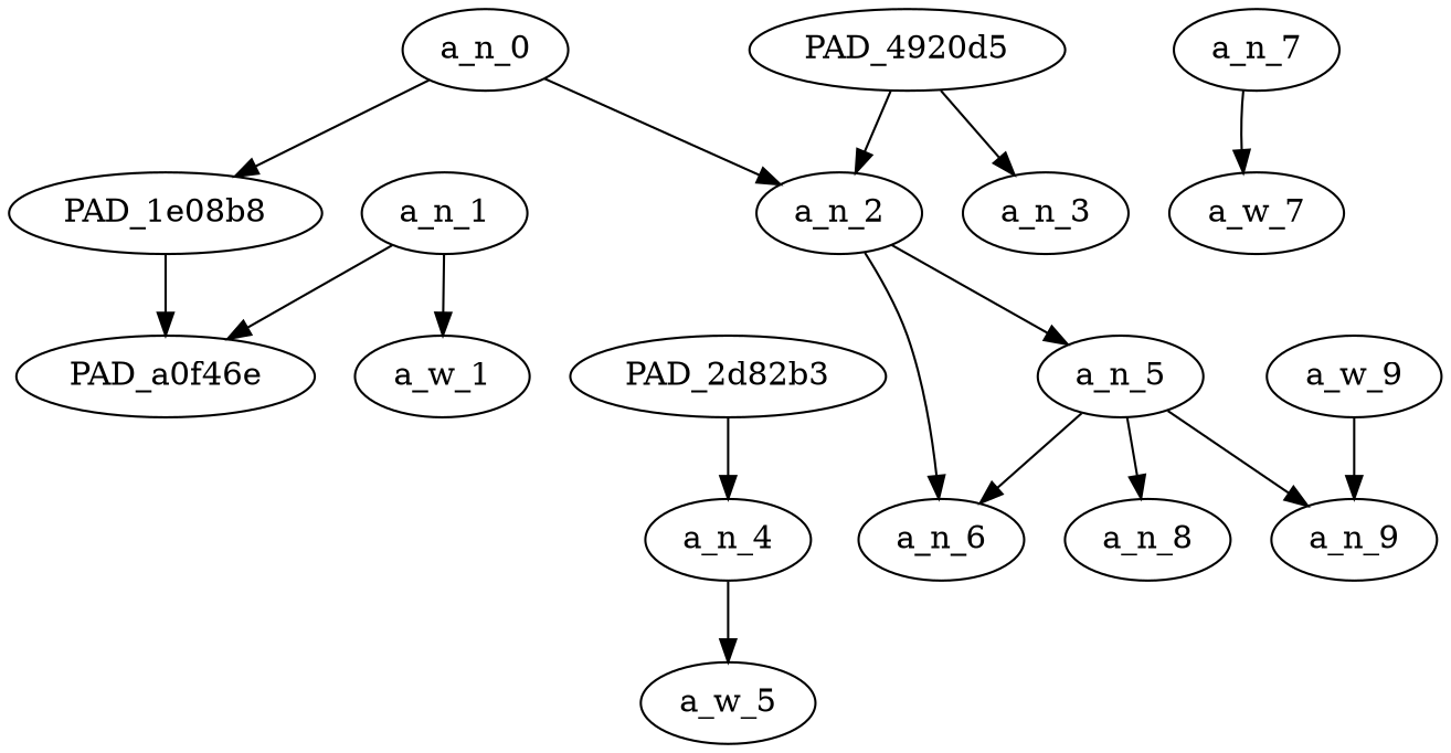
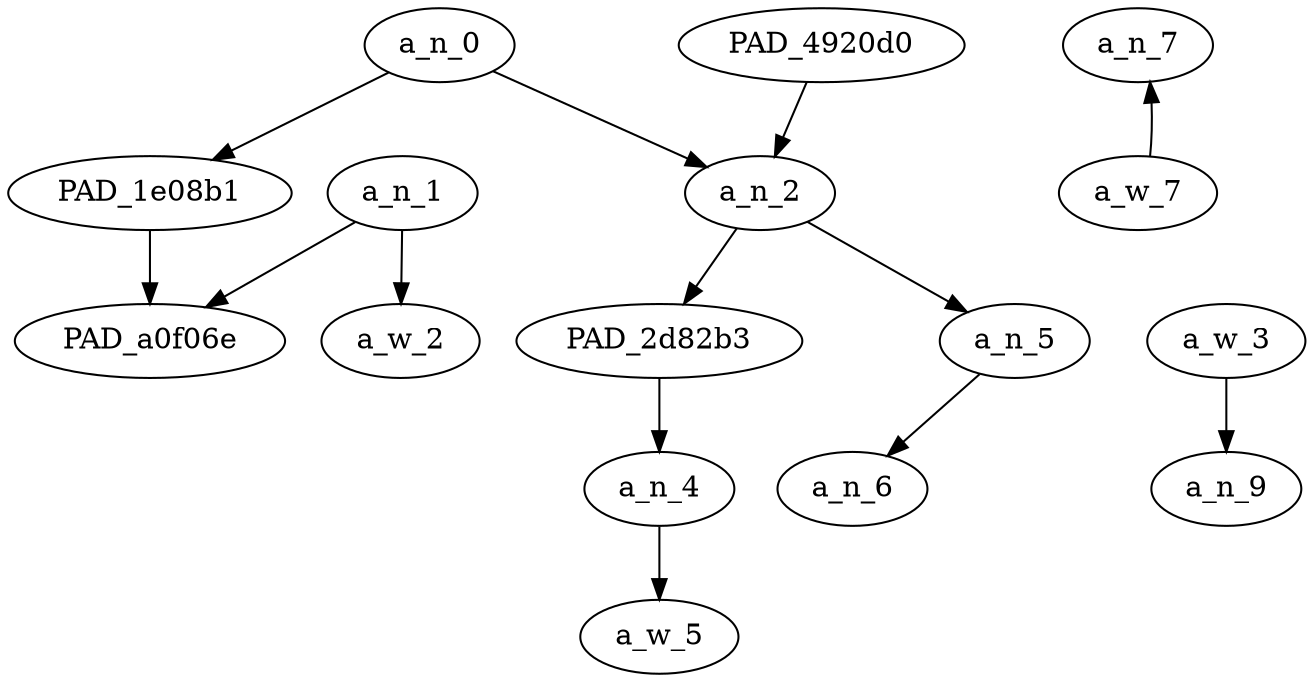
  strict digraph {
    node [div_dir=-1 index=0 level=1 text_span="[0]" value=0.08333029]
    a_n_0 [level=4 text_span="[0, 1, 2, 3, 4, 5, 6]" value=1.00000004]
-   PAD_1e08b1 [level=3 label=PAD_1e08b8]
+   PAD_1e08b1 [level=3]
    a_n_2 [div_dir=1 index=1 level=3 text_span="[1, 2, 3, 4, 5, 6]" value=0.91666698]
-   PAD_a0f06e [level=2 label=PAD_a0f46e]
+   PAD_a0f06e [level=2]
    n5 [index=2 label=PAD_2d82b3 level=2 text_span="[2]" value=0.06951093]
    a_n_5 [div_dir=1 index=3 level=2 text_span="[3, 4, 5, 6]" value=0.79066330]
-   PAD_4920d5 [div_dir=1 index=1 level=2 text_span="[1]" value=0.05621316]
-   a_n_3 [div_dir=1 index=1 text_span="[1]" value=0.05621316]
+   PAD_4920d5 [div_dir=1 index=1 level=2 text_span="[1]" value=0.05621316 label=PAD_4920d0]
    a_n_4 [index=2 text_span="[2]" value=0.06951093]
    a_n_6 [index=3 text_span="[3]" value=0.07964725]
-   a_n_8 [index=5 text_span="[5]" value=0.16756018]
    a_n_9 [div_dir=1 index=6 text_span="[6]" value=0.46694682]
    a_n_1
-   a_w_1 [div_dir=0 level=0 value=how]
+   a_w_1 [div_dir=0 level=0 value=how label=a_w_2]
    n15 [div_dir=0 index=2 label=a_w_5 level=0 text_span="[2]" value=you]
    a_n_7 [div_dir=1 index=4 text_span="[4]" value=0.07614935]
    a_w_7 [div_dir=0 index=4 level=0 text_span="[4]" value=or]
-   a_w_9 [div_dir=0 index=6 level=0 text_span="[6]" value=homosexuals]
+   a_w_9 [div_dir=0 index=6 level=0 text_span="[6]" value=homosexuals label=a_w_3]
    a_n_0 -> PAD_1e08b1
    a_n_0 -> a_n_2
    PAD_1e08b1 -> PAD_a0f06e
-   a_n_2 -> a_n_6
+   a_n_2 -> n5
    a_n_2 -> a_n_5
    n5 -> a_n_4
    a_n_5 -> a_n_6
-   a_n_5 -> a_n_8
-   a_n_5 -> a_n_9
    PAD_4920d5 -> a_n_2
-   PAD_4920d5 -> a_n_3
    a_n_4 -> n15
    a_n_1 -> PAD_a0f06e
    a_n_1 -> a_w_1
-   a_n_7 -> a_w_7
+   a_w_7 -> a_n_7
    a_w_9 -> a_n_9
  }
